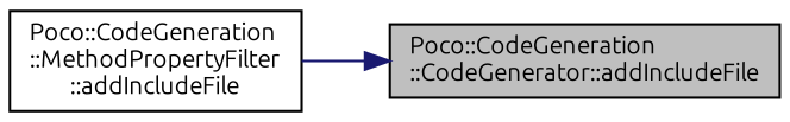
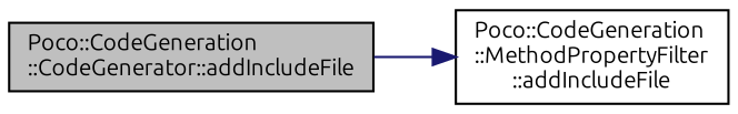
  digraph {
    rankdir=RL
    fontname=Ubuntu
    node [color=black fontname=Ubuntu fontsize=10 shape=record style=filled]
    n1 [fillcolor=grey75 fontcolor=black height=0.2 label="Poco::CodeGeneration\l::CodeGenerator::addIncludeFile" width=0.4]
    n2 [fillcolor=white height=0.2 label="Poco::CodeGeneration\l::MethodPropertyFilter\l::addIncludeFile" width=0.4]
-   n1 -> n2 [color=midnightblue dir=back fontname=Ubuntu fontsize=10 labelfontname=Helvetica labelfontsize=10 style=solid]
+   n2 -> n1 [color=midnightblue dir=back fontname=Ubuntu fontsize=10 labelfontname=Helvetica labelfontsize=10 style=solid]
  }
